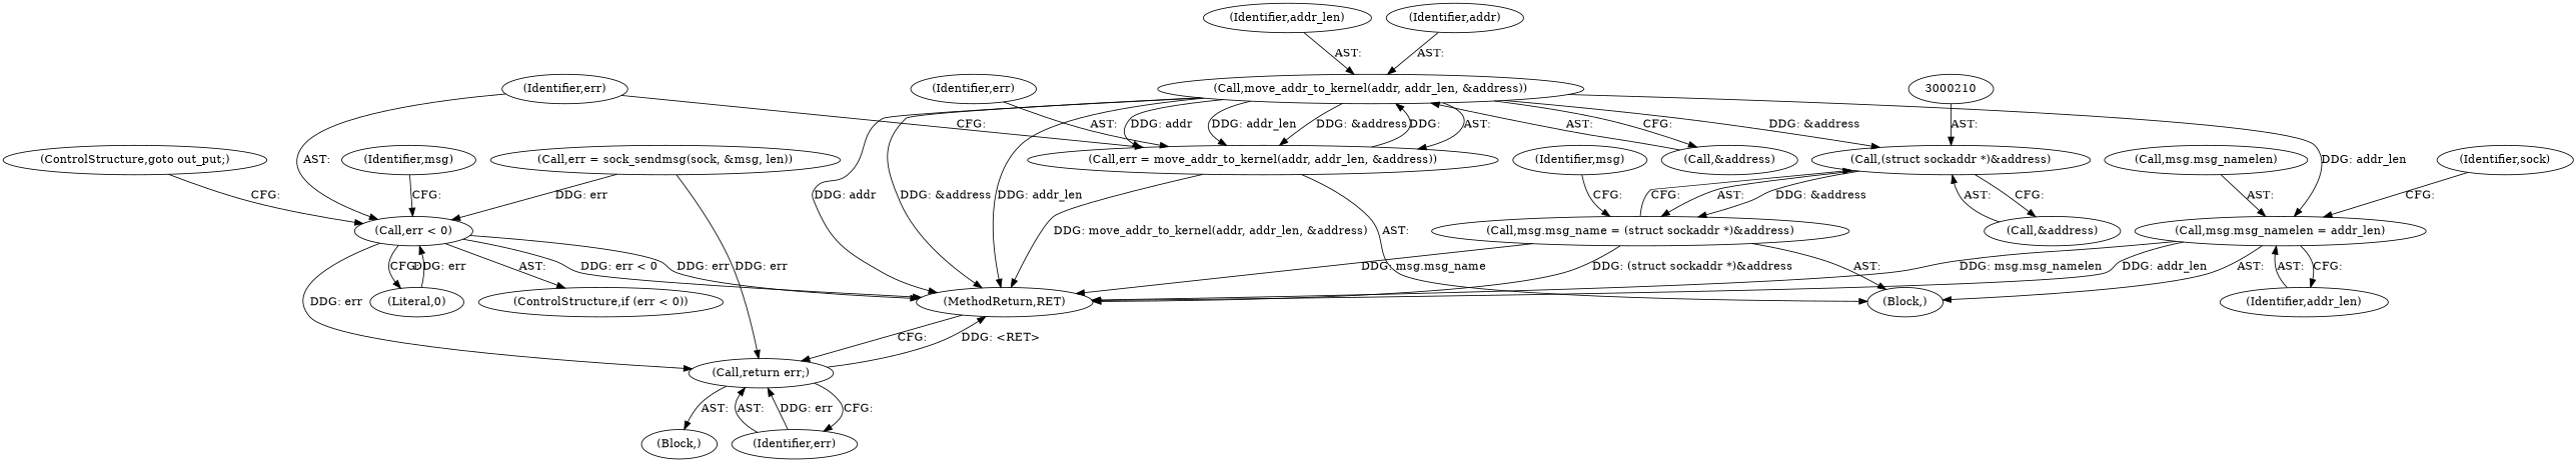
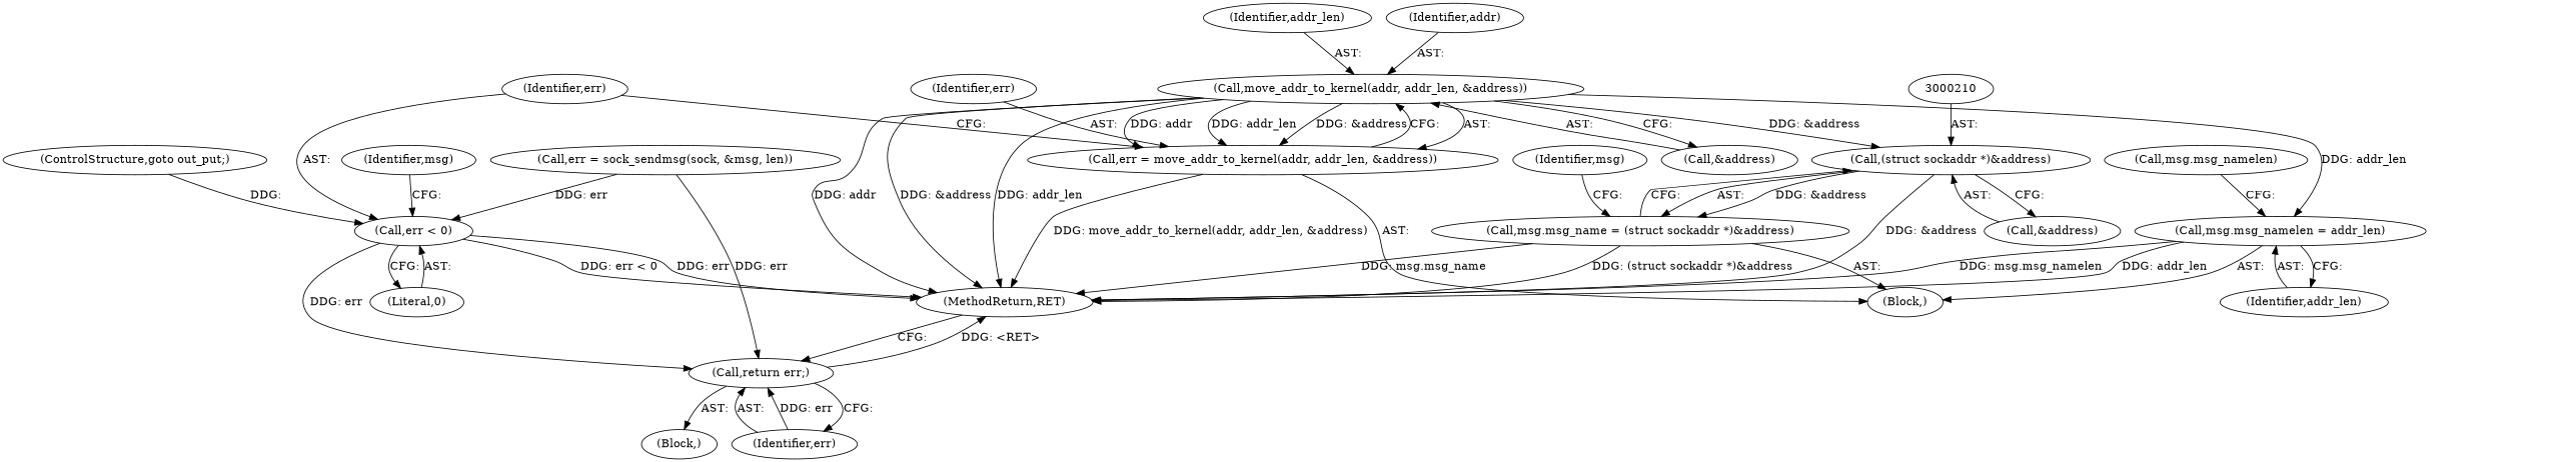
  digraph {
    n1 [label="(Call,move_addr_to_kernel(addr, addr_len, &address))"]
    n2 [label="(Call,err = move_addr_to_kernel(addr, addr_len, &address))"]
    n3 [label="(Call,(struct sockaddr *)&address)"]
    n4 [label="(Call,msg.msg_namelen = addr_len)"]
    n5 [label="(MethodReturn,RET)"]
    n6 [label="(Call,&address)"]
    n7 [label="(Block,)"]
    n8 [label="(Call,msg.msg_name = (struct sockaddr *)&address)"]
    n9 [label="(Call,&address)"]
    n10 [label="(Identifier,addr_len)"]
    n11 [label="(Call,return err;)"]
    n12 [label="(Call,err < 0)"]
-   n13 [label="(ControlStructure,if (err < 0))"]
    n14 [label="(Literal,0)"]
    n15 [label="(Block,)"]
    n16 [label="(Identifier,err)"]
    n17 [label="(ControlStructure,goto out_put;)"]
    n18 [label="(Call,err = sock_sendmsg(sock, &msg, len))"]
    n19 [label="(Call,msg.msg_namelen)"]
    n20 [label="(Identifier,err)"]
    n21 [label="(Identifier,addr_len)"]
    n22 [label="(Identifier,err)"]
-   n23 [label="(Identifier,sock)"]
    n24 [label="(Identifier,msg)"]
    n25 [label="(Identifier,addr)"]
    n26 [label="(Identifier,msg)"]
    n27 [label=3000210]
    n1 -> n2 [label="AST: "]
    n1 -> n2 [label="DDG: addr"]
    n1 -> n2 [label="DDG: addr_len"]
    n1 -> n2 [label="DDG: &address"]
    n1 -> n3 [label="DDG: &address"]
    n1 -> n4 [label="DDG: addr_len"]
    n1 -> n5 [label="DDG: addr_len"]
    n1 -> n5 [label="DDG: addr"]
    n1 -> n5 [label="DDG: &address"]
    n1 -> n6 [label="CFG: "]
-   n2 -> n1 [label="DDG: "]
+   n2 -> n1 [label="CFG: "]
    n2 -> n5 [label="DDG: move_addr_to_kernel(addr, addr_len, &address)"]
    n2 -> n7 [label="AST: "]
+   n3 -> n5 [label="DDG: &address"]
    n3 -> n8 [label="AST: "]
    n3 -> n8 [label="DDG: &address"]
    n3 -> n9 [label="CFG: "]
    n4 -> n5 [label="DDG: addr_len"]
    n4 -> n5 [label="DDG: msg.msg_namelen"]
    n4 -> n7 [label="AST: "]
    n4 -> n10 [label="CFG: "]
    n5 -> n11 [label="CFG: "]
    n6 -> n1 [label="AST: "]
    n8 -> n3 [label="CFG: "]
    n8 -> n5 [label="DDG: (struct sockaddr *)&address"]
    n8 -> n5 [label="DDG: msg.msg_name"]
    n8 -> n7 [label="AST: "]
    n9 -> n3 [label="AST: "]
    n10 -> n4 [label="AST: "]
    n11 -> n5 [label="DDG: <RET>"]
    n11 -> n15 [label="AST: "]
    n11 -> n16 [label="CFG: "]
    n12 -> n5 [label="DDG: err < 0"]
    n12 -> n5 [label="DDG: err"]
    n12 -> n11 [label="DDG: err"]
-   n12 -> n13 [label="AST: "]
    n12 -> n14 [label="CFG: "]
-   n14 -> n12 [label="DDG: err"]
+   n14 -> n12 [label="AST: "]
    n16 -> n11 [label="AST: "]
    n16 -> n11 [label="DDG: err"]
-   n17 -> n12 [label="CFG: "]
+   n17 -> n12 [label="DDG: "]
    n18 -> n11 [label="DDG: err"]
    n18 -> n12 [label="DDG: err"]
-   n19 -> n4 [label="AST: "]
+   n19 -> n4 [label="CFG: "]
    n20 -> n2 [label="CFG: "]
    n20 -> n12 [label="AST: "]
    n21 -> n1 [label="AST: "]
    n22 -> n2 [label="AST: "]
-   n23 -> n4 [label="CFG: "]
    n24 -> n8 [label="CFG: "]
    n25 -> n1 [label="AST: "]
    n26 -> n12 [label="CFG: "]
    n27 -> n3 [label="AST: "]
  }
